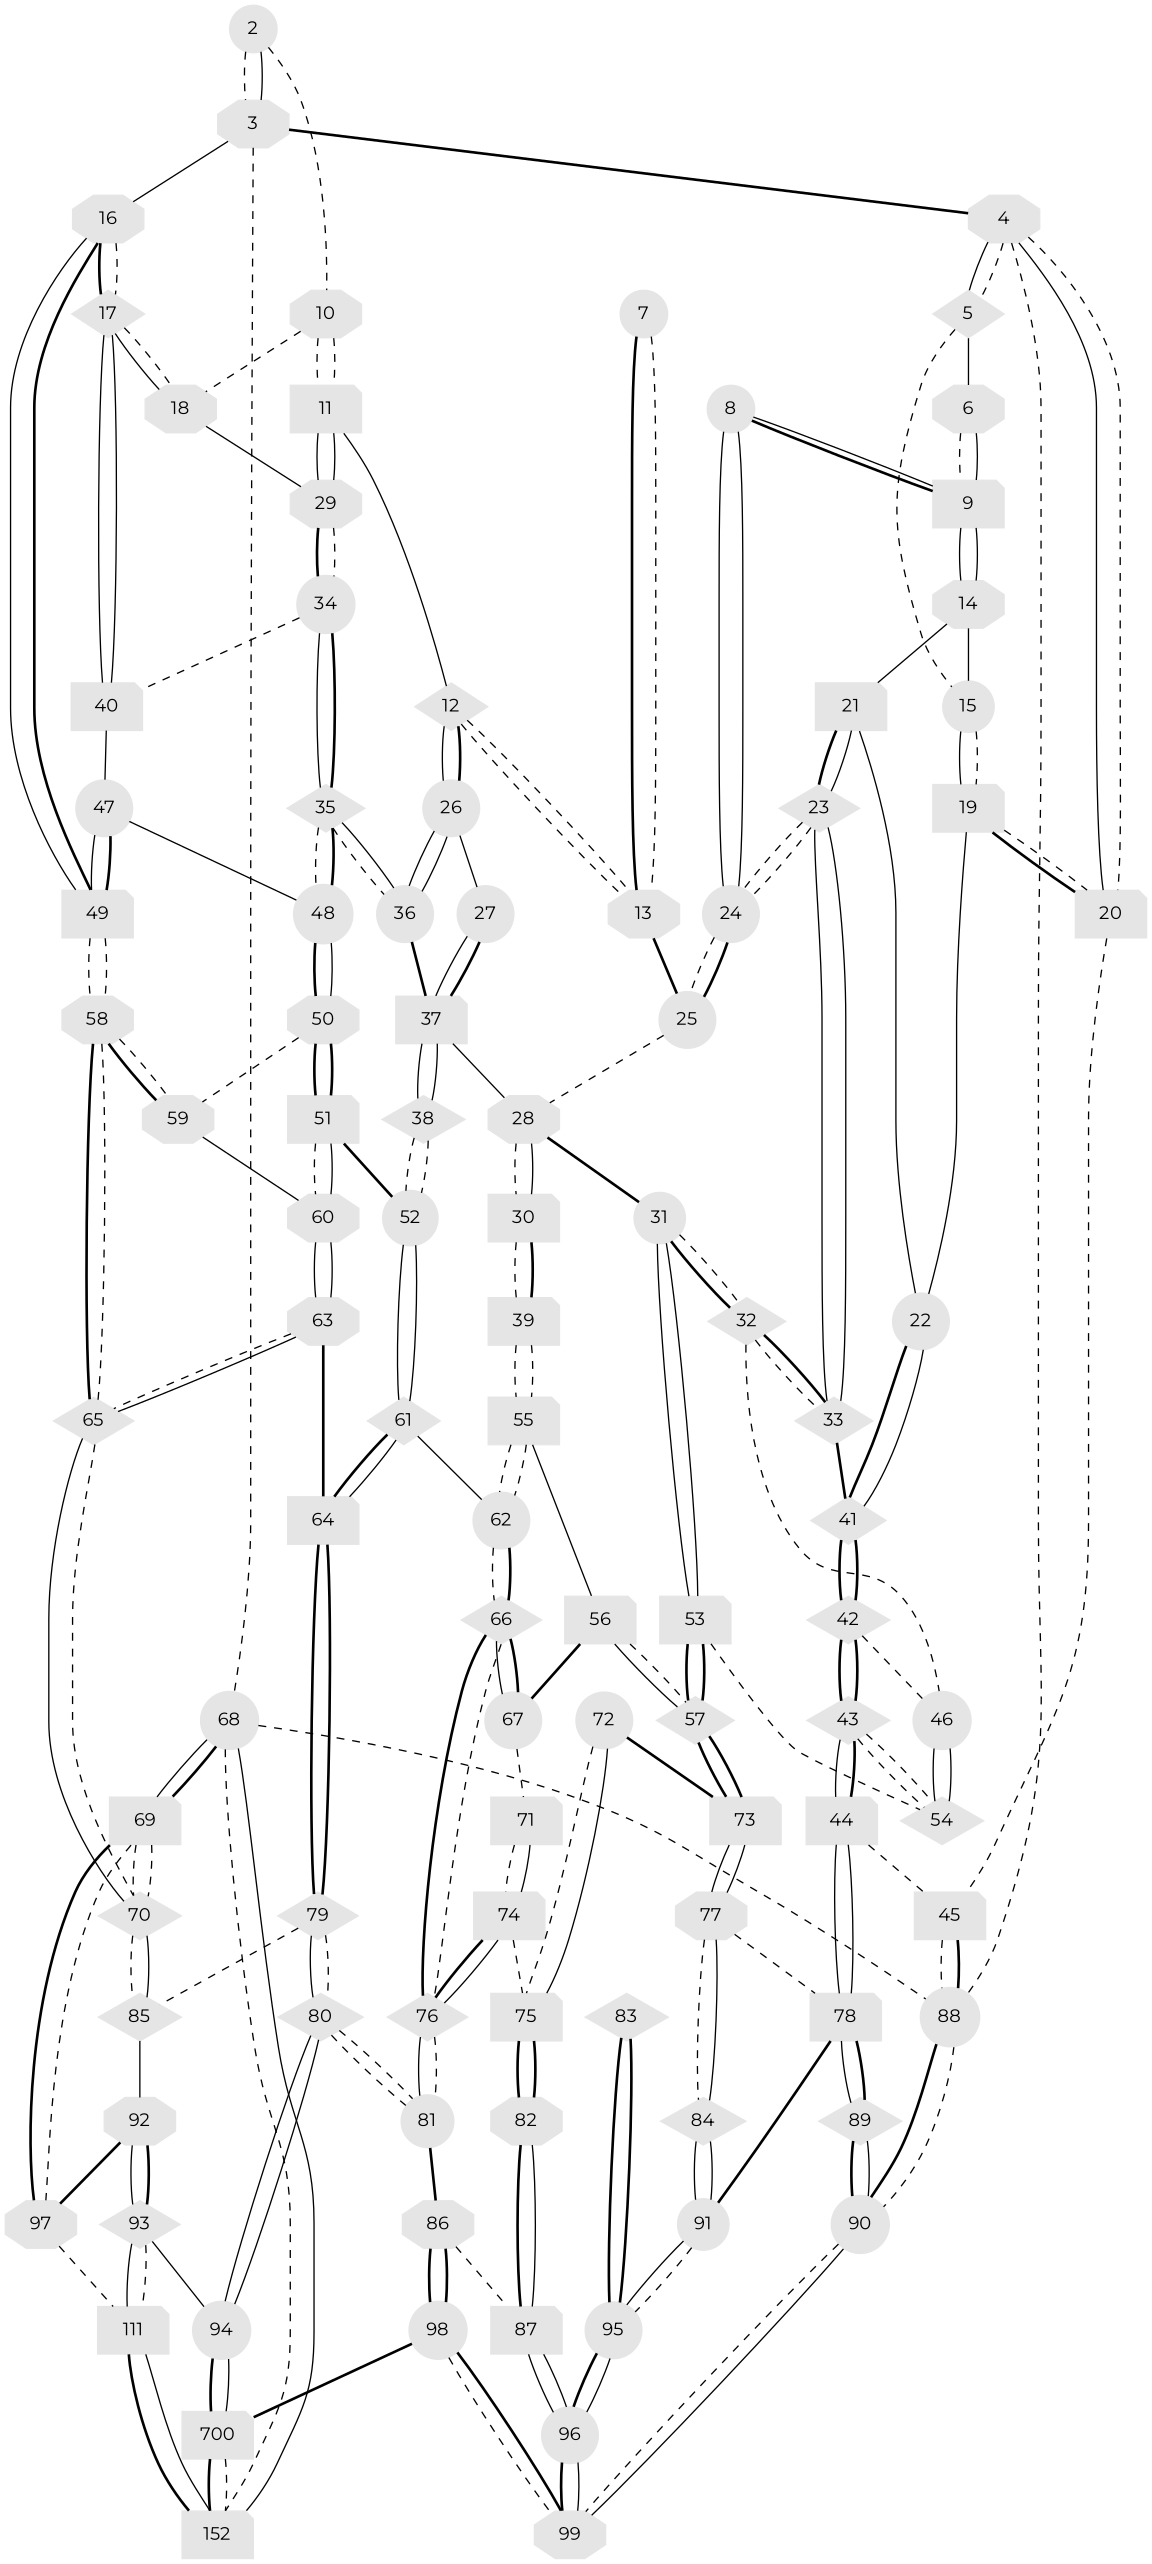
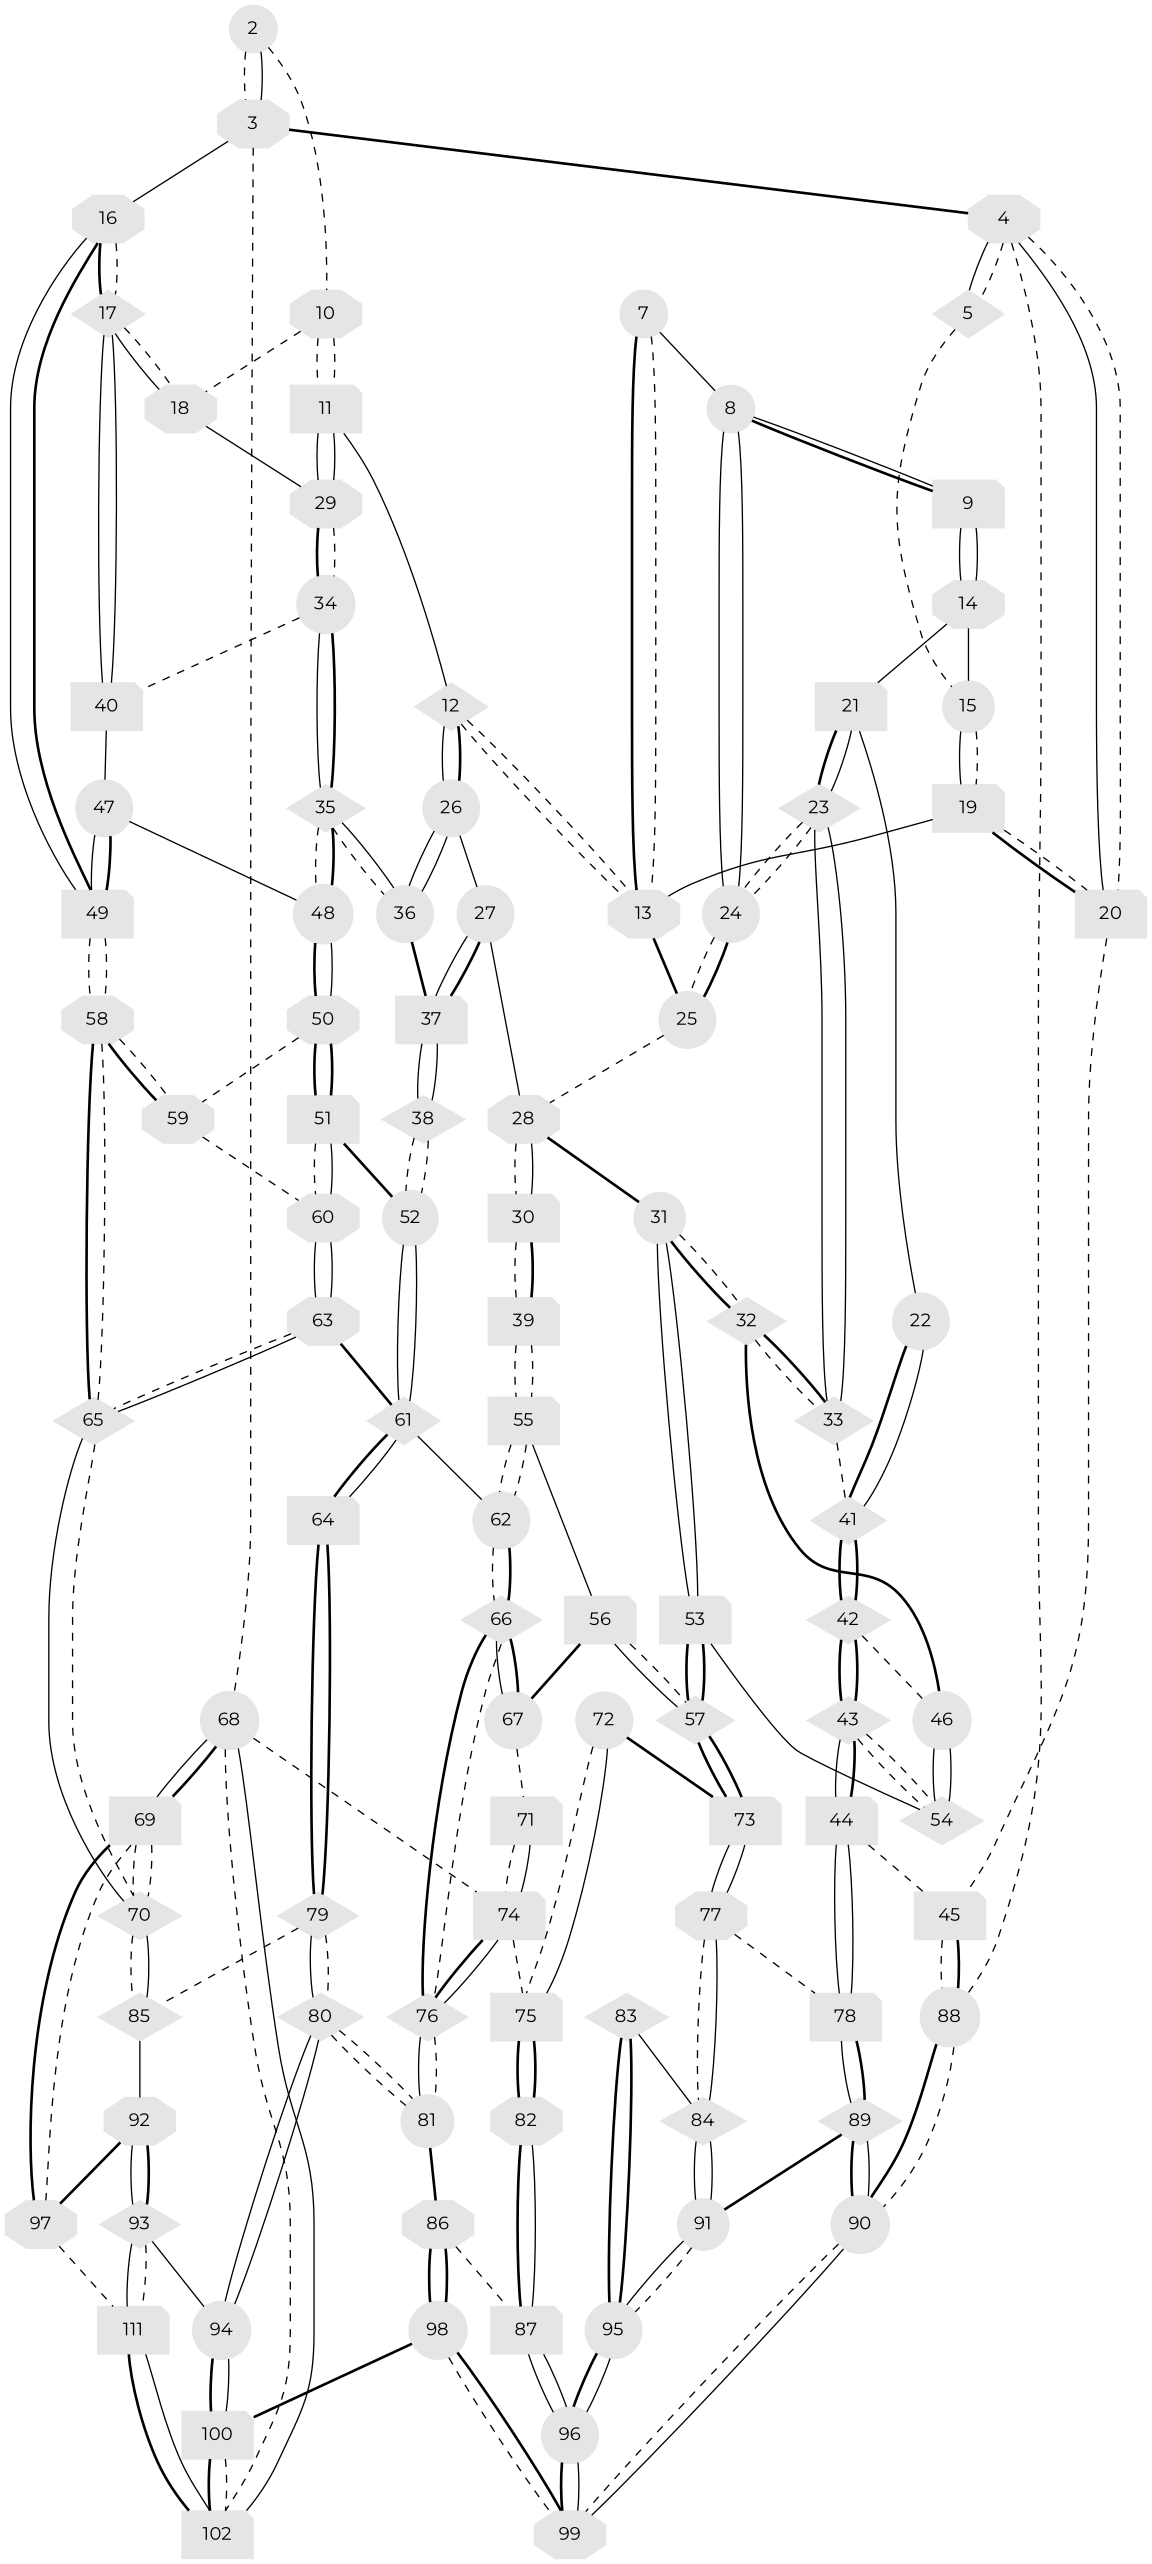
  graph {
    fontname=Montserrat
    node [color=gray90 fontname=Montserrat shape=circle style=filled]
    edge [fontname=Montserrat style=solid]
    3 [shape=octagon]
    2
    10 [shape=octagon]
    7
    8
    13 [shape=octagon]
    4 [shape=octagon]
    16 [shape=octagon]
    68
    11 [shape=note]
    18 [shape=octagon]
    5 [shape=diamond]
    20 [shape=note]
    88
    17 [shape=diamond]
    49 [shape=note]
    69 [shape=note]
-   102 [shape=note label=152]
-   6 [shape=octagon]
+   102 [shape=note]
    15
    45 [shape=note]
    90
    9 [shape=note]
    19 [shape=note]
    14 [shape=octagon]
    24
    25
    21 [shape=note]
    12 [shape=diamond]
    29 [shape=octagon]
    26
    34
    27
    36
    28 [shape=octagon]
    22
    23 [shape=diamond]
    40 [shape=note]
    58 [shape=octagon]
    47
    41 [shape=diamond]
    33 [shape=diamond]
    42 [shape=diamond]
    30 [shape=note]
    31
    37 [shape=note]
    38 [shape=diamond]
    39 [shape=note]
    35 [shape=diamond]
    32 [shape=diamond]
    53 [shape=note]
    55 [shape=note]
    46
    54 [shape=diamond]
    57 [shape=diamond]
    48
    50 [shape=octagon]
    52
    61 [shape=diamond]
    56 [shape=note]
    62
    43 [shape=diamond]
    44 [shape=note]
    78 [shape=note]
    89 [shape=diamond]
    51 [shape=note]
    59 [shape=octagon]
    65 [shape=diamond]
    60 [shape=octagon]
    63 [shape=octagon]
    64 [shape=note]
    73 [shape=note]
    67
    66 [shape=diamond]
    71 [shape=note]
    77 [shape=octagon]
    70 [shape=diamond]
    79 [shape=diamond]
    76 [shape=diamond]
    85 [shape=diamond]
    80 [shape=diamond]
    81
    74 [shape=note]
    97 [shape=octagon]
    n85 [label=111 shape=note]
    92 [shape=octagon]
    72
    75 [shape=note]
    82 [shape=octagon]
    84 [shape=diamond]
    87 [shape=note]
    86 [shape=octagon]
    91
    94
-   100 [shape=note label=700]
+   100 [shape=note]
    98
    83 [shape=diamond]
    95
    96
    93 [shape=diamond]
    99 [shape=octagon]
    3 -- 4 [style=bold]
    3 -- 16
    3 -- 68 [style=dashed]
    2 -- 3 [style=dashed]
    2 -- 3
    2 -- 10 [style=dashed]
    10 -- 11 [style=dashed]
    10 -- 11 [style=dashed]
    10 -- 18 [style=dashed]
+   7 -- 8
    7 -- 13 [style=bold]
    7 -- 13 [style=dashed]
    8 -- 9 [style=bold]
    8 -- 9
    8 -- 24
    8 -- 24
    13 -- 25 [style=bold]
    4 -- 5
    4 -- 5 [style=dashed]
    4 -- 20
    4 -- 20 [style=dashed]
    4 -- 88 [style=dashed]
    16 -- 17 [style=bold]
    16 -- 17 [style=dashed]
    16 -- 49
    16 -- 49 [style=bold]
-   68 -- 88 [style=dashed]
+   68 -- 74 [style=dashed]
    68 -- 69
    68 -- 69 [style=bold]
    68 -- 102 [style=dashed]
    68 -- 102
    11 -- 12
    11 -- 29
    11 -- 29
    18 -- 29
-   5 -- 6
    5 -- 15 [style=dashed]
    20 -- 45 [style=dashed]
    88 -- 90 [style=bold]
    88 -- 90 [style=dashed]
    17 -- 18
    17 -- 18 [style=dashed]
    17 -- 40
    17 -- 40
    49 -- 58 [style=dashed]
    49 -- 58 [style=dashed]
    69 -- 70 [style=dashed]
    69 -- 70 [style=dashed]
    69 -- 97 [style=bold]
    69 -- 97 [style=dashed]
-   6 -- 9 [style=dashed]
-   6 -- 9
    15 -- 19
    15 -- 19 [style=dashed]
    45 -- 88 [style=dashed]
    45 -- 88 [style=bold]
    90 -- 99 [style=dashed]
    90 -- 99
    9 -- 14
    9 -- 14
    19 -- 20 [style=bold]
    19 -- 20 [style=dashed]
-   19 -- 22
+   19 -- 13
    14 -- 15
    14 -- 21
    24 -- 25 [style=dashed]
    24 -- 25 [style=bold]
    25 -- 28 [style=dashed]
    21 -- 22
    21 -- 23 [style=bold]
    21 -- 23
    12 -- 13 [style=dashed]
    12 -- 13 [style=dashed]
    12 -- 26
    12 -- 26 [style=bold]
    29 -- 34 [style=bold]
    29 -- 34 [style=dashed]
    26 -- 27
    26 -- 36
    26 -- 36
    34 -- 40 [style=dashed]
    34 -- 35
    34 -- 35 [style=bold]
-   37 -- 28
+   27 -- 28
    27 -- 37
    27 -- 37 [style=bold]
    36 -- 37 [style=bold]
    28 -- 30 [style=dashed]
    28 -- 30
    28 -- 31 [style=bold]
    22 -- 41 [style=bold]
    22 -- 41
    23 -- 24 [style=dashed]
    23 -- 24 [style=dashed]
    23 -- 33
    23 -- 33
    40 -- 47
    58 -- 59 [style=bold]
    58 -- 59 [style=dashed]
    58 -- 65 [style=bold]
    58 -- 65 [style=dashed]
    47 -- 49
    47 -- 49 [style=bold]
    47 -- 48
    41 -- 42 [style=bold]
    41 -- 42 [style=bold]
-   33 -- 41 [style=bold]
+   33 -- 41 [style=dashed]
    42 -- 46 [style=dashed]
    42 -- 43 [style=bold]
    42 -- 43 [style=bold]
    30 -- 39 [style=dashed]
    30 -- 39 [style=bold]
    31 -- 32 [style=bold]
    31 -- 32 [style=dashed]
    31 -- 53
    31 -- 53
    37 -- 38
    37 -- 38
    38 -- 52 [style=dashed]
    38 -- 52 [style=dashed]
    39 -- 55 [style=dashed]
    39 -- 55 [style=dashed]
    35 -- 36 [style=dashed]
    35 -- 36
    35 -- 48 [style=dashed]
    35 -- 48 [style=bold]
    32 -- 33 [style=dashed]
    32 -- 33 [style=bold]
-   32 -- 46 [style=dashed]
-   53 -- 54 [style=dashed]
+   32 -- 46 [style=bold]
+   53 -- 54
    53 -- 57 [style=bold]
    53 -- 57 [style=bold]
    55 -- 56
    55 -- 62 [style=dashed]
    55 -- 62 [style=dashed]
    46 -- 54
    46 -- 54
    57 -- 73 [style=bold]
    57 -- 73 [style=bold]
    48 -- 50 [style=bold]
    48 -- 50
    50 -- 51 [style=bold]
    50 -- 51 [style=bold]
    50 -- 59 [style=dashed]
    52 -- 61
    52 -- 61
    61 -- 62
    61 -- 64 [style=bold]
    61 -- 64
    56 -- 57
    56 -- 57 [style=dashed]
    56 -- 67 [style=bold]
    62 -- 66 [style=dashed]
    62 -- 66 [style=bold]
    43 -- 54 [style=dashed]
    43 -- 54 [style=dashed]
    43 -- 44
    43 -- 44 [style=bold]
    44 -- 45 [style=dashed]
    44 -- 78
    44 -- 78
    78 -- 89
    78 -- 89 [style=bold]
    89 -- 90 [style=bold]
    89 -- 90
-   78 -- 91 [style=bold]
+   89 -- 91 [style=bold]
    51 -- 52 [style=bold]
    51 -- 60 [style=dashed]
    51 -- 60
-   59 -- 60
+   59 -- 60 [style=dashed]
    65 -- 70
    65 -- 70 [style=dashed]
    60 -- 63
    60 -- 63
    63 -- 65 [style=dashed]
    63 -- 65
-   63 -- 64 [style=bold]
+   63 -- 61 [style=bold]
    64 -- 79 [style=bold]
    64 -- 79 [style=bold]
    73 -- 77
    73 -- 77
    67 -- 71 [style=dashed]
    66 -- 67
    66 -- 67 [style=bold]
    66 -- 76 [style=bold]
    66 -- 76 [style=dashed]
    71 -- 74 [style=dashed]
    71 -- 74
    77 -- 78 [style=dashed]
    77 -- 84 [style=dashed]
    77 -- 84
    70 -- 85 [style=dashed]
    70 -- 85
    79 -- 85 [style=dashed]
    79 -- 80
    79 -- 80 [style=dashed]
    76 -- 81
    76 -- 81 [style=dashed]
    85 -- 92
    80 -- 81 [style=dashed]
    80 -- 81 [style=dashed]
    80 -- 94
    80 -- 94
    81 -- 86 [style=bold]
    74 -- 76 [style=bold]
    74 -- 76
    74 -- 75 [style=dashed]
    97 -- n85 [style=dashed]
    n85 -- 102 [style=bold]
    n85 -- 102
    92 -- 97 [style=bold]
    92 -- 93
    92 -- 93 [style=bold]
    72 -- 73 [style=bold]
    72 -- 75 [style=dashed]
    72 -- 75
    75 -- 82 [style=bold]
    75 -- 82 [style=bold]
    82 -- 87 [style=bold]
    82 -- 87
    84 -- 91
    84 -- 91
    87 -- 96
    87 -- 96
    86 -- 87 [style=dashed]
    86 -- 98 [style=bold]
    86 -- 98 [style=bold]
    91 -- 95
    91 -- 95 [style=dashed]
    94 -- 100 [style=bold]
    94 -- 100
    100 -- 102 [style=bold]
    100 -- 102 [style=dashed]
    98 -- 100 [style=bold]
    98 -- 99 [style=dashed]
    98 -- 99 [style=bold]
+   83 -- 84
    83 -- 95 [style=bold]
    83 -- 95 [style=bold]
    95 -- 96 [style=bold]
    95 -- 96
    96 -- 99 [style=bold]
    96 -- 99
    93 -- n85
    93 -- n85 [style=dashed]
    93 -- 94
  }
